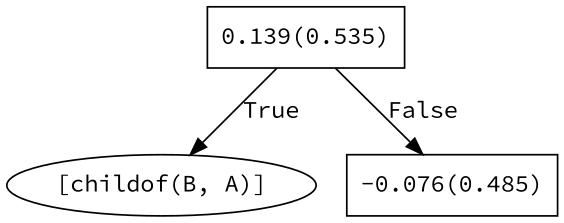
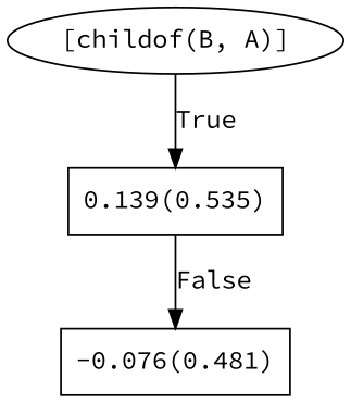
  digraph {
    fontname="Source Code Pro"
    node [fontname="Source Code Pro" shape=box]
    edge [fontname="Source Code Pro"]
    n1 [label="[childof(B, A)]" shape=""]
    n2 [label="0.139(0.535)"]
-   n3 [label="-0.076(0.485)"]
-   n2 -> n1 [label=True]
+   n3 [label="-0.076(0.481)"]
+   n1 -> n2 [label=True]
    n2 -> n3 [label=False]
  }
